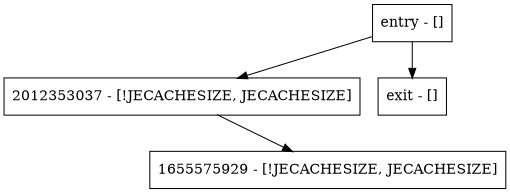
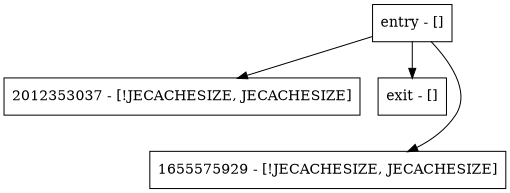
  digraph {
    node [shape=record]
    n1 [label="entry - []"]
    n2 [label="2012353037 - [!JECACHESIZE, JECACHESIZE]"]
    n3 [label="exit - []"]
    n4 [label="1655575929 - [!JECACHESIZE, JECACHESIZE]"]
    n1 -> n2
    n1 -> n3
-   n2 -> n4
+   n1 -> n4
  }
